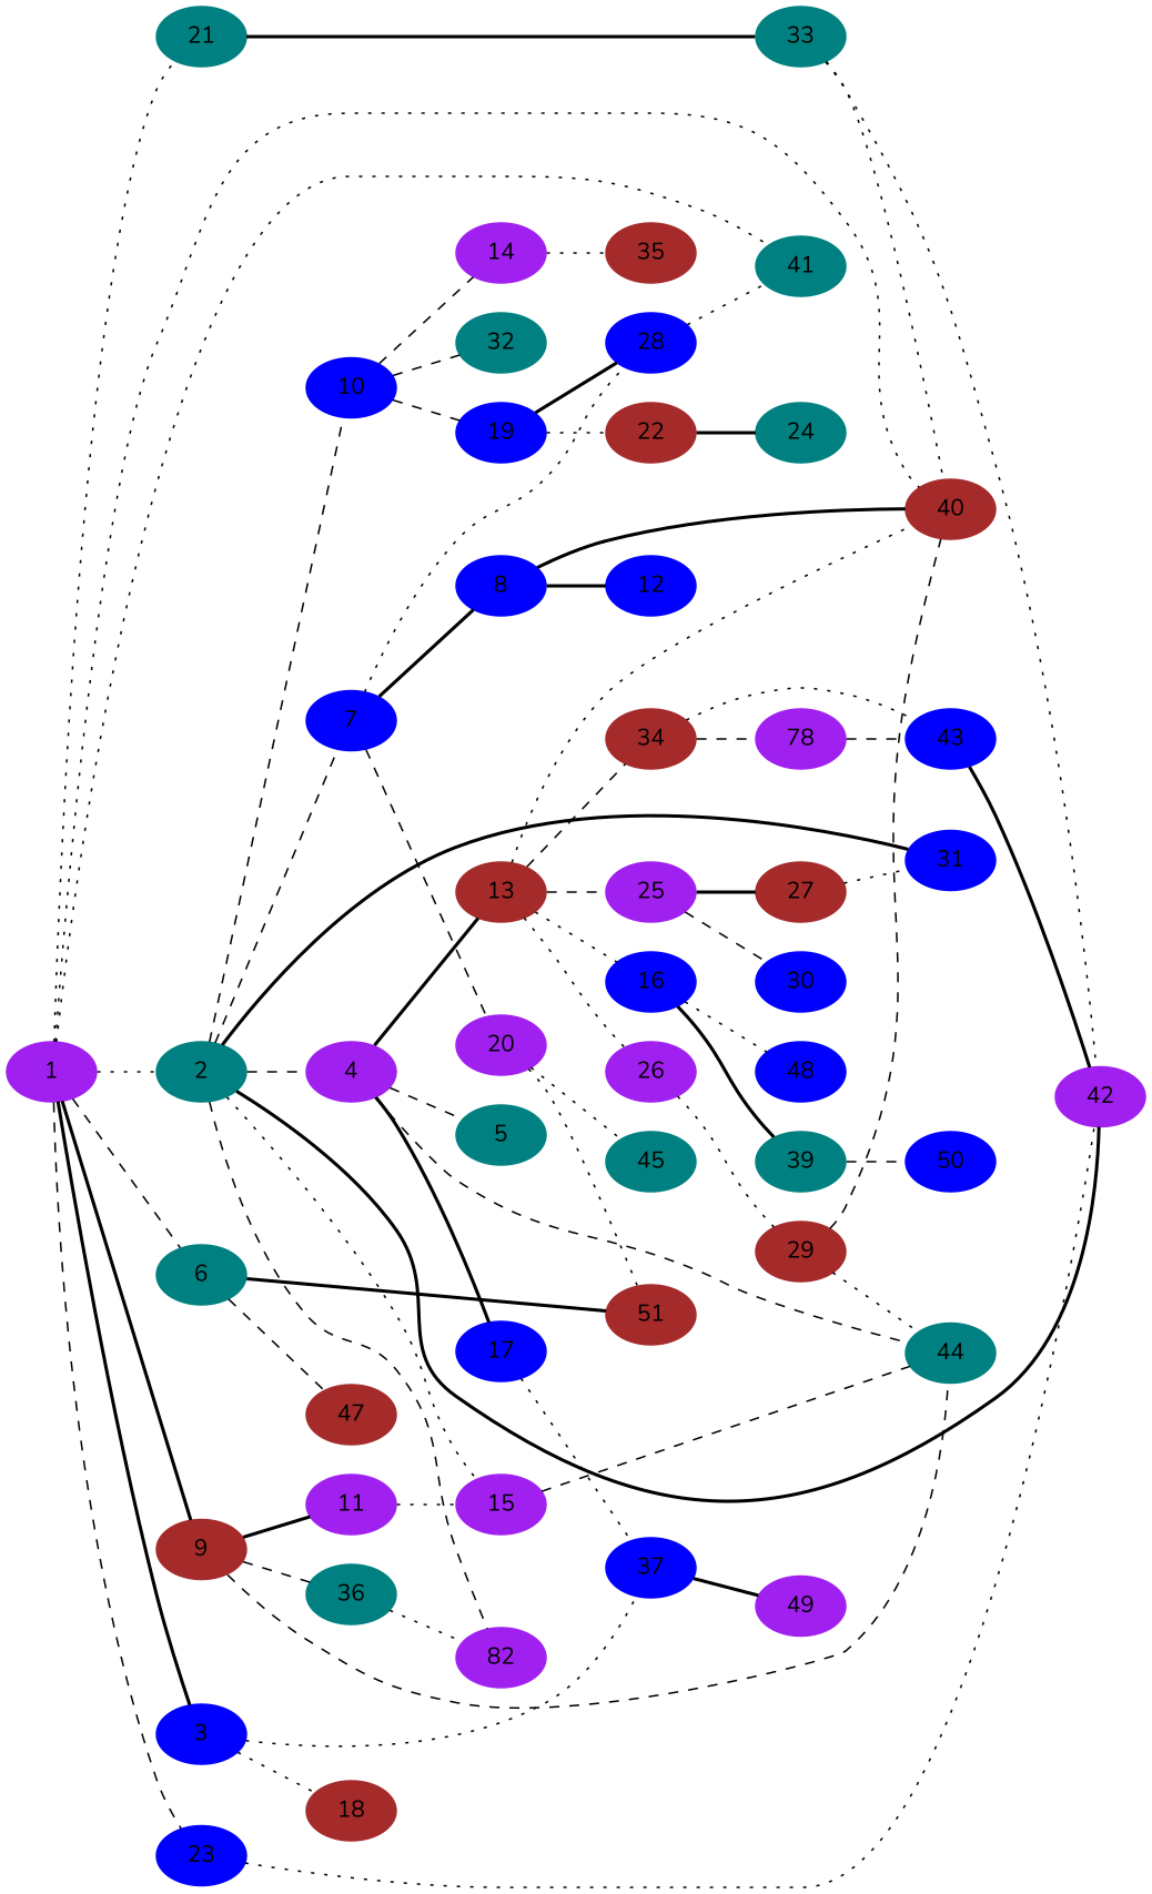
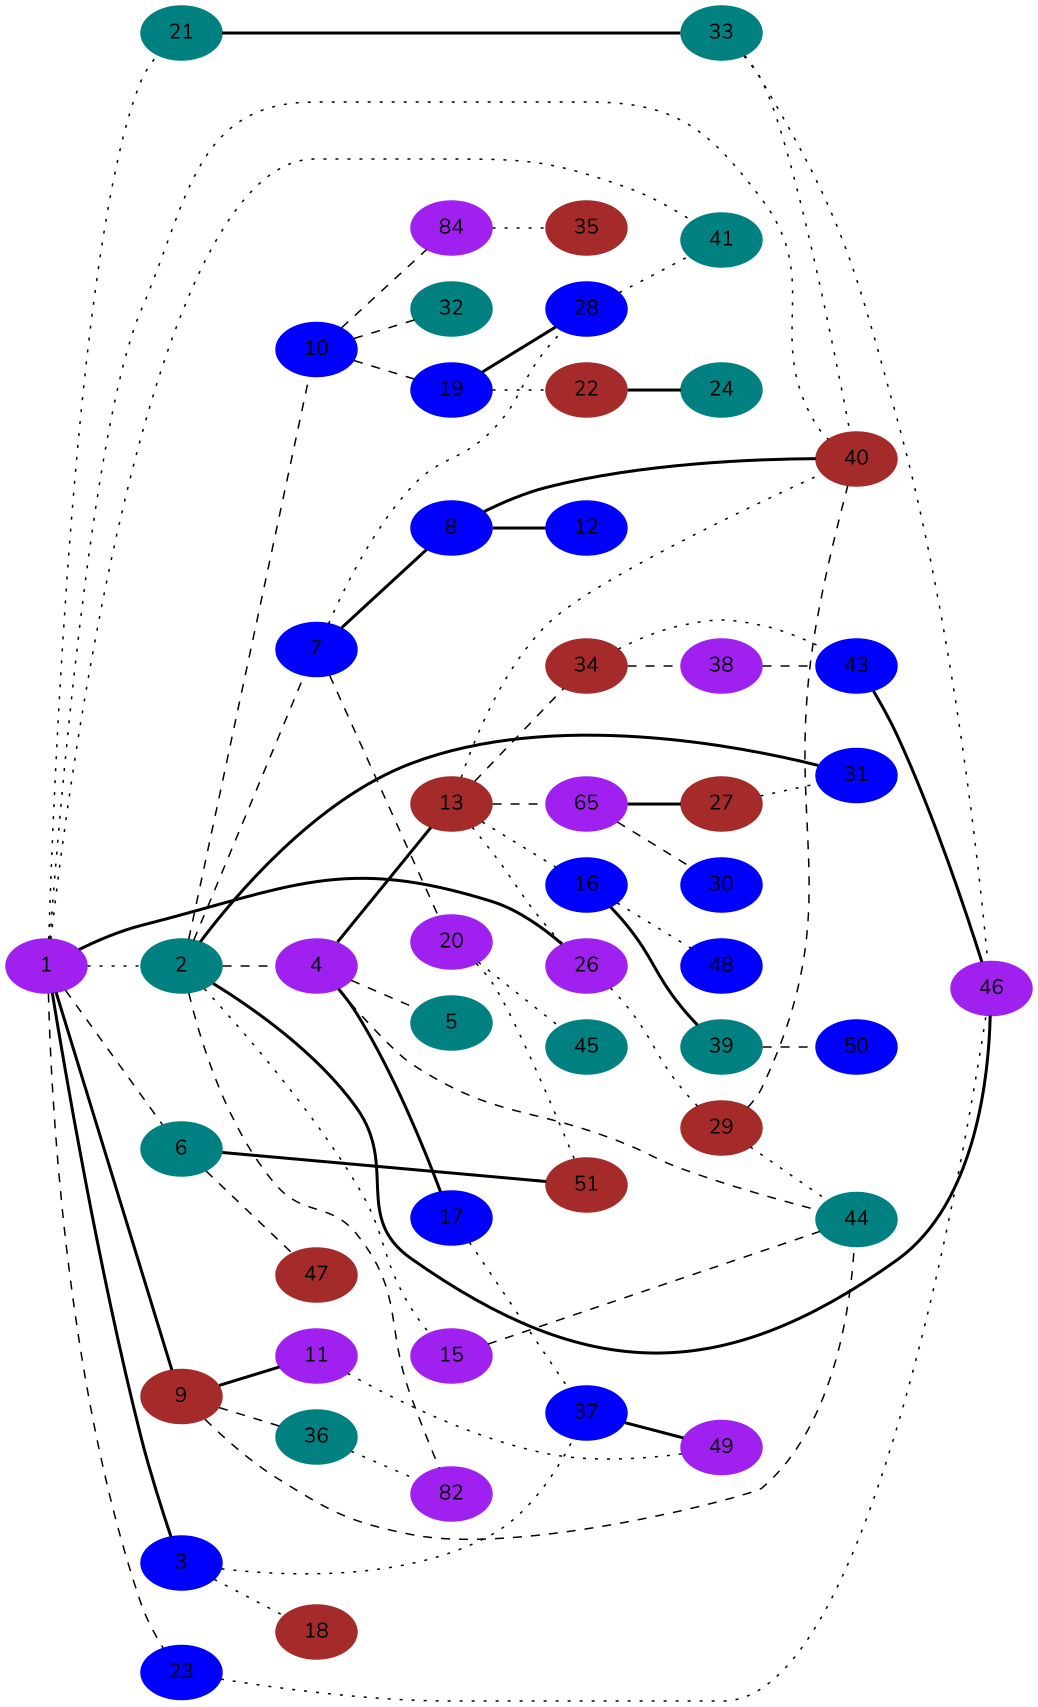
  graph {
    fontname=Nunito
    rankdir=LR
    node [color=blue fontname=Nunito style=filled]
    edge [fontname=Nunito style=dotted]
    1 [color=purple]
    2 [color=teal]
    3
    6 [color=teal]
    9 [color=brown]
    21 [color=teal]
    23
    26 [color=purple]
    40 [color=brown]
    41 [color=teal]
    4 [color=purple]
    7
    10
    15 [color=purple]
    31
    n16 [color=purple label=82]
-   46 [color=purple label=42]
+   46 [color=purple]
    18 [color=brown]
    37
    47 [color=brown]
    51 [color=brown]
    44 [color=teal]
    11 [color=purple]
    36 [color=teal]
    33 [color=teal]
    29 [color=brown]
    5 [color=teal]
    13 [color=brown]
    17
    8
    20 [color=purple]
    28
-   14 [color=purple]
+   14 [color=purple label=84]
    19
    32 [color=teal]
    49 [color=purple]
-   25 [color=purple]
+   25 [color=purple label=65]
    16
    34 [color=brown]
    12
    45 [color=teal]
    35 [color=brown]
    22 [color=brown]
    27 [color=brown]
    30
    39 [color=teal]
    48
-   38 [color=purple label=78]
+   38 [color=purple]
    43
    50
    24 [color=teal]
    1 -- 2
    1 -- 3 [style=bold]
    1 -- 6 [style=dashed]
    1 -- 9 [style=bold]
    1 -- 21
    1 -- 23 [style=dashed]
+   1 -- 26 [style=bold]
    1 -- 40
    1 -- 41
    2 -- 4 [style=dashed]
    2 -- 7 [style=dashed]
    2 -- 10 [style=dashed]
    2 -- 15
    2 -- 31 [style=bold]
    2 -- n16 [style=dashed]
    2 -- 46 [style=bold]
    3 -- 18
    3 -- 37
    6 -- 47 [style=dashed]
    6 -- 51 [style=bold]
    9 -- 44 [style=dashed]
    9 -- 11 [style=bold]
    9 -- 36 [style=dashed]
    21 -- 33 [style=bold]
    23 -- 46
    26 -- 29
    4 -- 44 [style=dashed]
    4 -- 5 [style=dashed]
    4 -- 13 [style=bold]
    4 -- 17 [style=bold]
    7 -- 8 [style=bold]
    7 -- 20 [style=dashed]
    7 -- 28
    10 -- 14 [style=dashed]
    10 -- 19 [style=dashed]
    10 -- 32 [style=dashed]
    15 -- 44 [style=dashed]
    37 -- 49 [style=bold]
-   11 -- 15
+   11 -- 49
    36 -- n16
    33 -- 40
    33 -- 46
    29 -- 40 [style=dashed]
    29 -- 44
    13 -- 26
    13 -- 40
    13 -- 25 [style=dashed]
    13 -- 16
    13 -- 34 [style=dashed]
    17 -- 37
    8 -- 40 [style=bold]
    8 -- 12 [style=bold]
    20 -- 51
    20 -- 45
    28 -- 41
    14 -- 35
    19 -- 28 [style=bold]
    19 -- 22
    25 -- 27 [style=bold]
    25 -- 30 [style=dashed]
    16 -- 39 [style=bold]
    16 -- 48
    34 -- 38 [style=dashed]
    34 -- 43
    22 -- 24 [style=bold]
    27 -- 31
    39 -- 50 [style=dashed]
    38 -- 43 [style=dashed]
    43 -- 46 [style=bold]
  }
